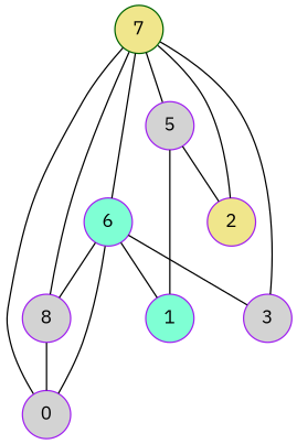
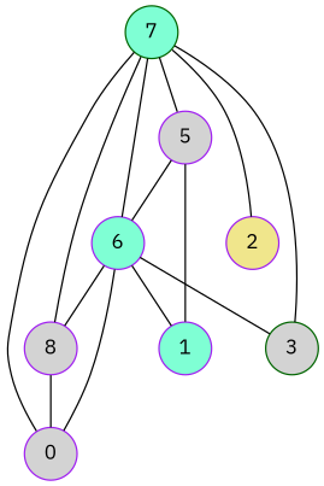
  graph {
    fontname="IBM Plex Sans"
    node [color=purple fillcolor=lightgrey fontname="IBM Plex Sans" shape=circle style=filled]
    edge [fontname="IBM Plex Sans"]
    n1 [label=8]
    0
    1 [fillcolor=aquamarine]
    5
    2 [fillcolor=khaki]
    6 [fillcolor=aquamarine]
-   3
-   7 [color=darkgreen fillcolor=khaki]
+   3 [color=darkgreen]
+   7 [color=darkgreen fillcolor=aquamarine]
    n1 -- 0
    5 -- 1
-   5 -- 2
+   5 -- 6
    6 -- n1
    6 -- 0
    6 -- 1
    6 -- 3
    7 -- n1
    7 -- 0
    7 -- 5
    7 -- 2
    7 -- 6
    7 -- 3
  }
